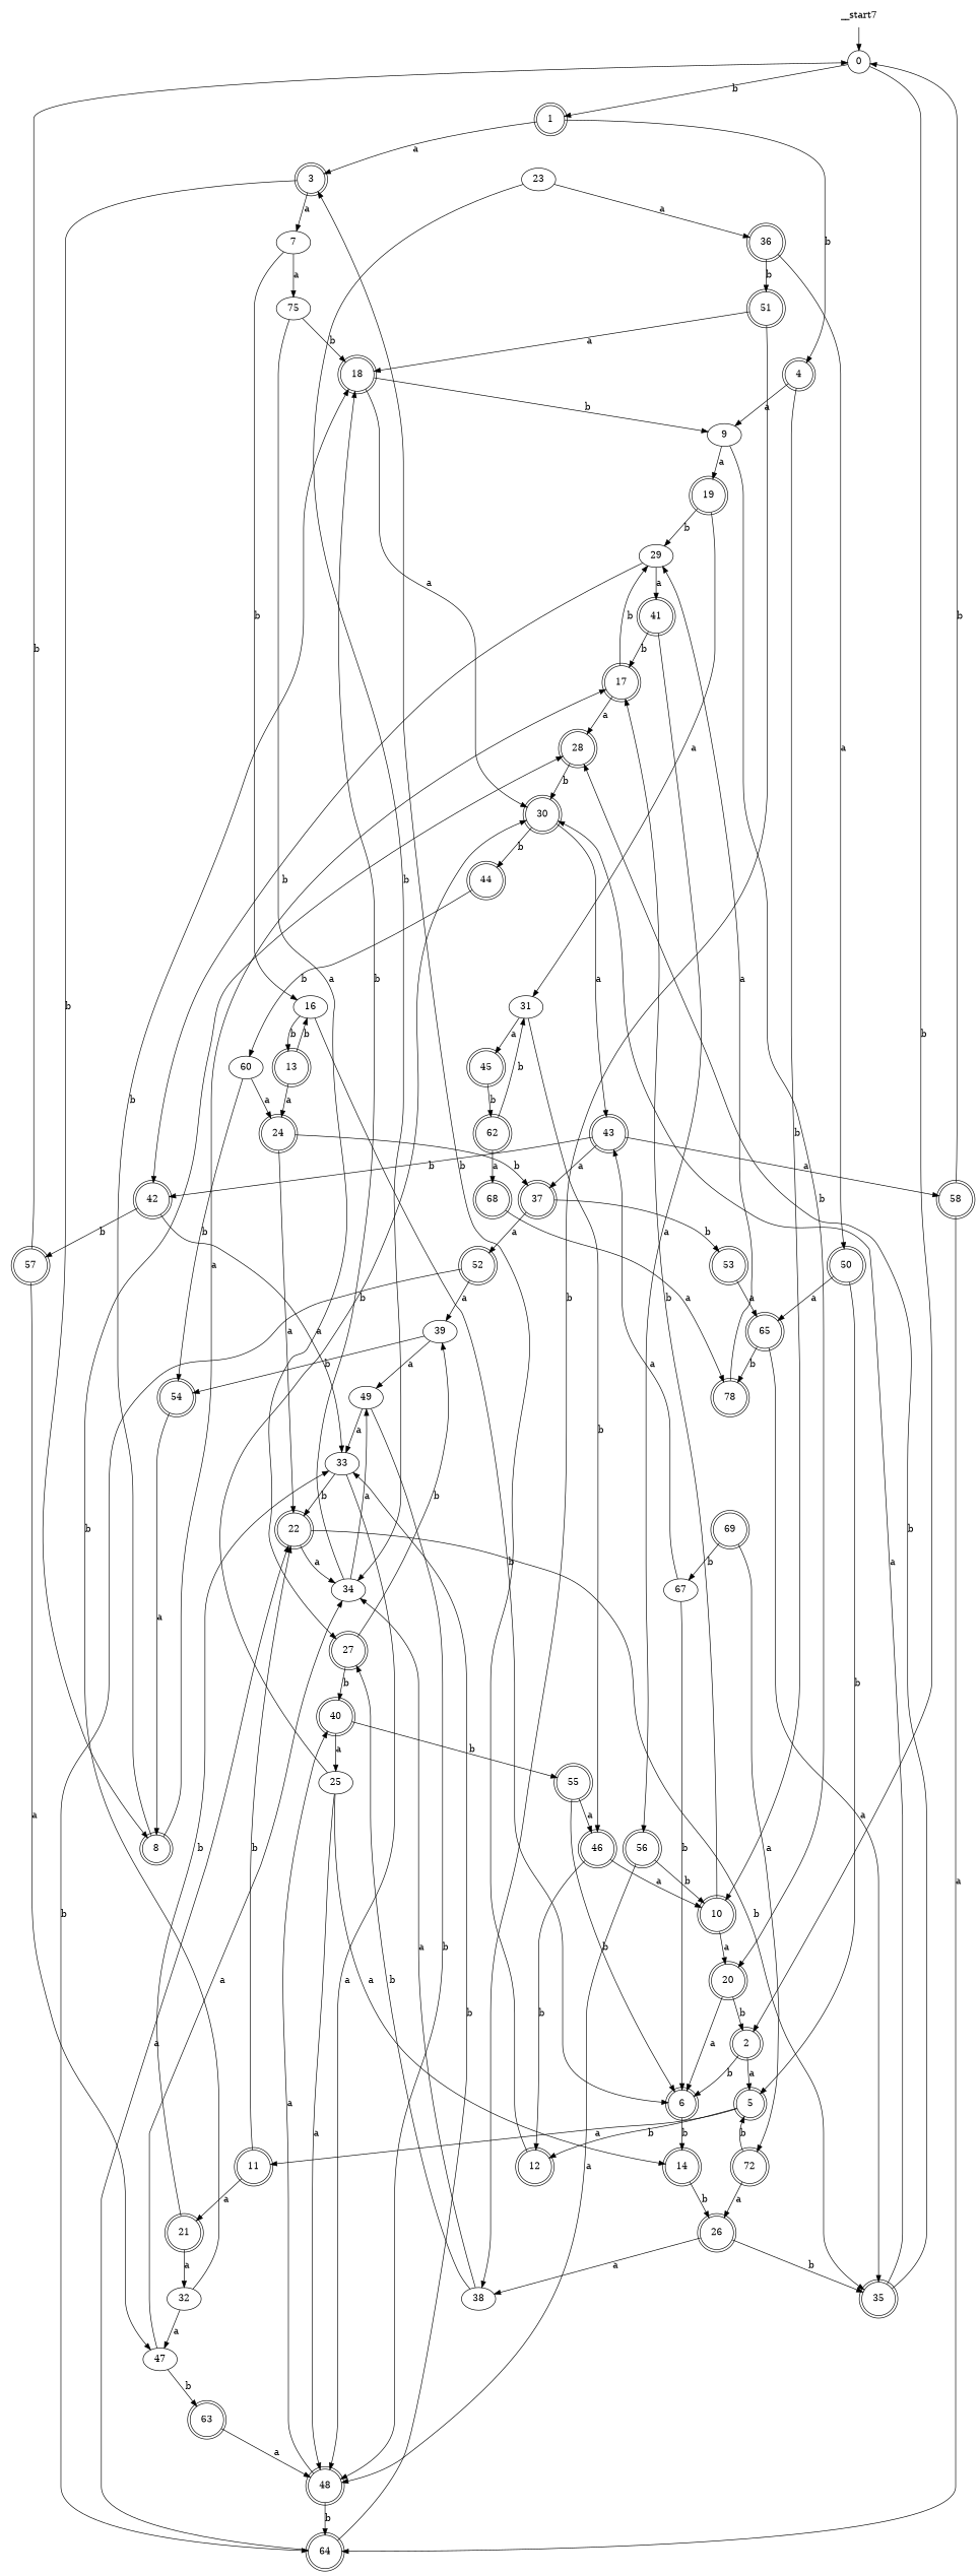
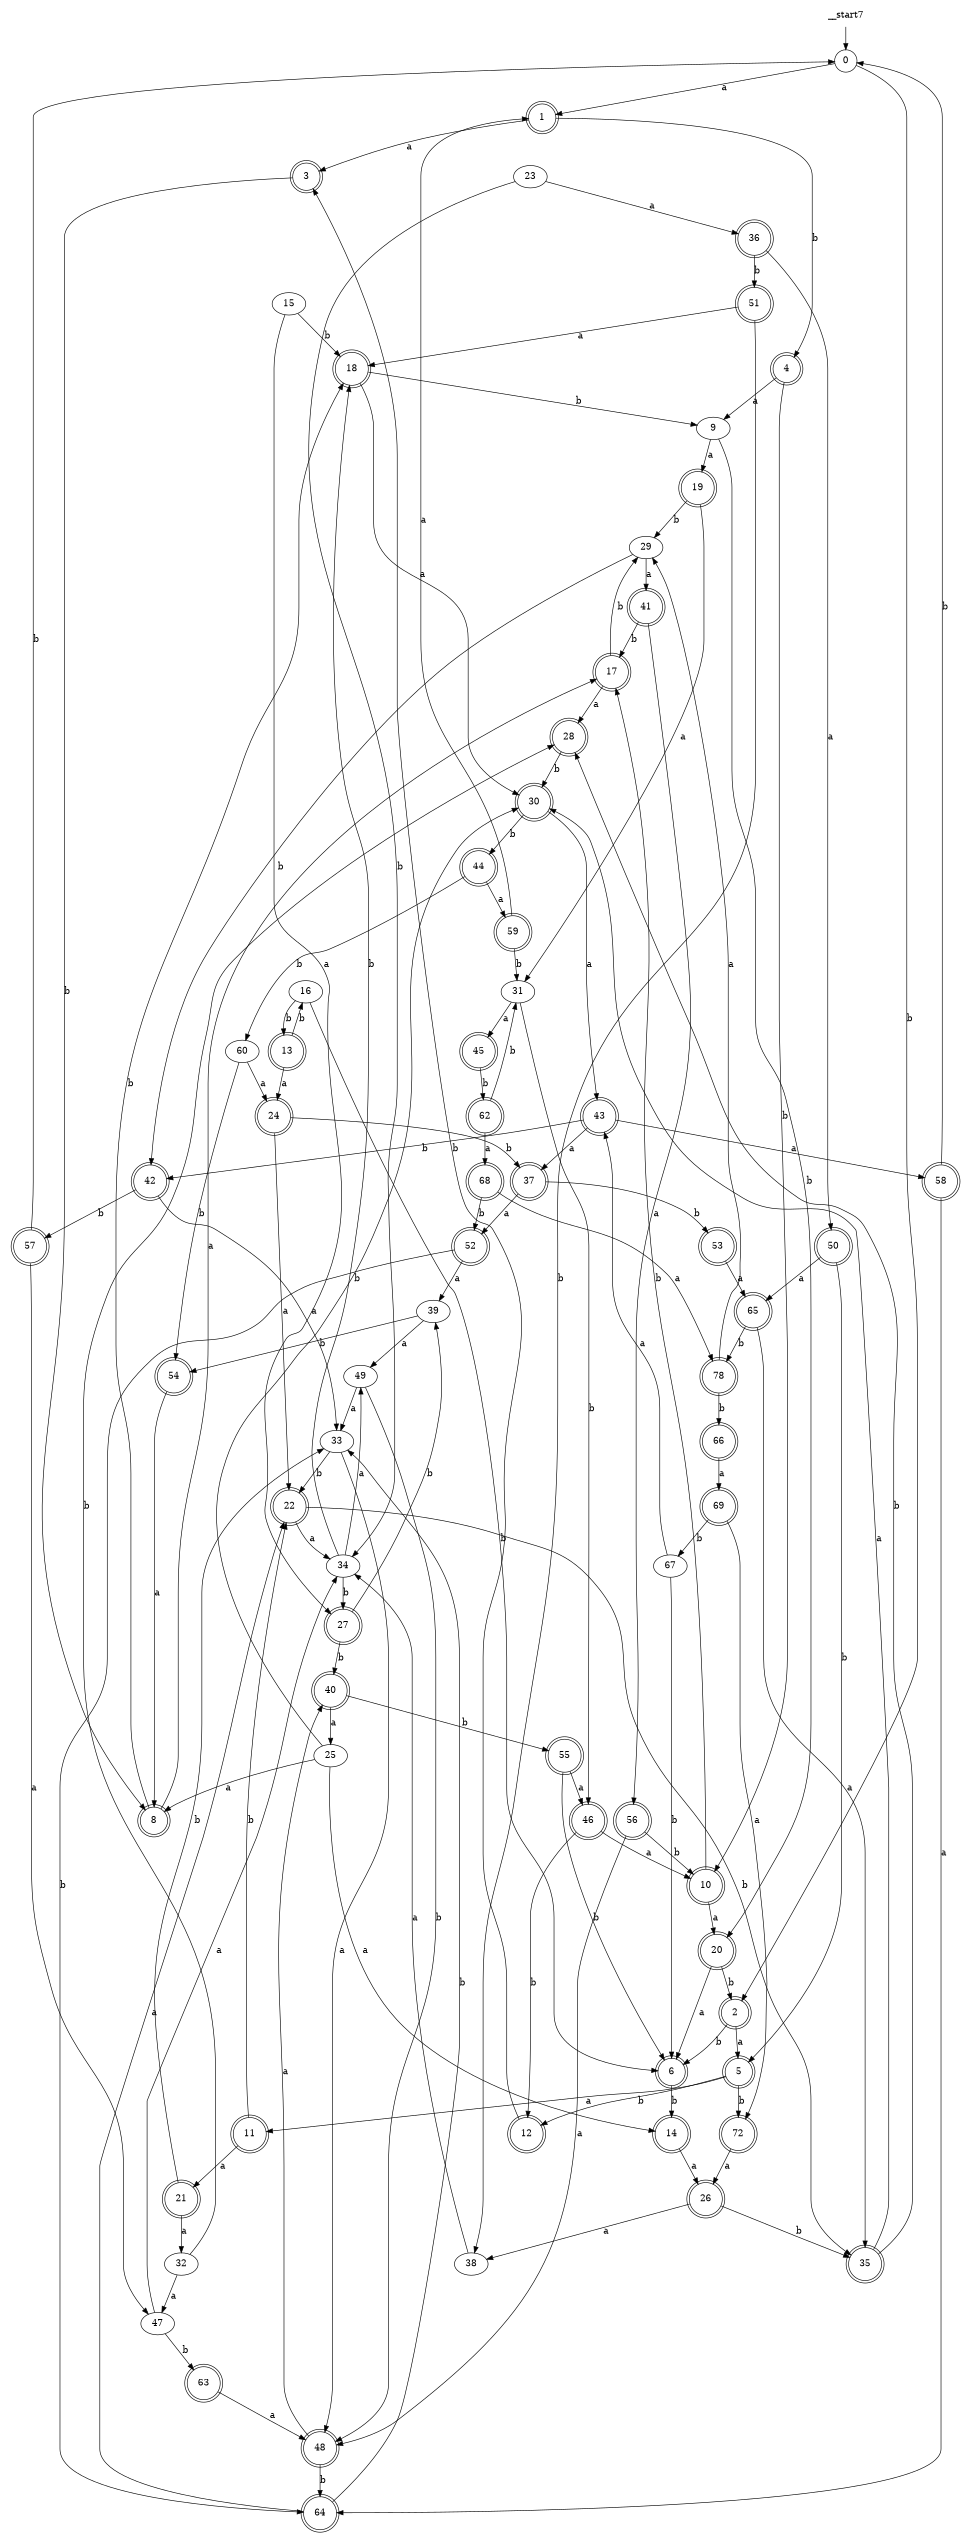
  digraph {
    node [shape=doublecircle]
    n1 [label=__start7 shape=none]
    0 [shape=circle]
    1
    2
    3
    4
    5
    6
-   7 [shape=""]
    8
    9 [shape=""]
    10
    11
    12
    14
-   15 [label=75 shape=""]
+   15 [shape=""]
    16 [shape=""]
    17
    18
    19
    20
    21
    22
    13
    24
    26
    27
    28
    29 [shape=""]
    30
    31 [shape=""]
    32 [shape=""]
    33 [shape=""]
    34 [shape=""]
    35
    23 [shape=""]
    36
    37
    25 [shape=""]
    38 [shape=""]
    39 [shape=""]
    40
    41
    42
    43
    44
    45
    46
    47 [shape=""]
    48
    49 [shape=""]
    50
    51
    52
    53
    54
    55
    56
    57
    58
+   59
    60 [shape=""]
    62
    63
    64
    65
    68
    n68 [label=78]
+   66
    69
    67 [shape=""]
    72
    n1 -> 0
-   0 -> 1 [label=b]
+   0 -> 1 [label=a]
    0 -> 2 [label=b]
    1 -> 3 [label=a]
    1 -> 4 [label=b]
    2 -> 5 [label=a]
    2 -> 6 [label=b]
-   3 -> 7 [label=a]
    3 -> 8 [label=b]
    4 -> 9 [label=a]
    4 -> 10 [label=b]
    5 -> 11 [label=a]
    5 -> 12 [label=b]
    6 -> 14 [label=b]
-   7 -> 15 [label=a]
-   7 -> 16 [label=b]
    8 -> 17 [label=a]
    8 -> 18 [label=b]
    9 -> 19 [label=a]
    9 -> 20 [label=b]
    10 -> 17 [label=b]
    10 -> 20 [label=a]
    11 -> 21 [label=a]
    11 -> 22 [label=b]
    12 -> 3 [label=b]
-   14 -> 26 [label=b]
+   14 -> 26 [label=a]
    15 -> 18 [label=b]
    15 -> 27 [label=a]
    16 -> 6 [label=b]
    16 -> 13 [label=b]
    17 -> 28 [label=a]
    17 -> 29 [label=b]
    18 -> 9 [label=b]
    18 -> 30 [label=a]
    19 -> 29 [label=b]
    19 -> 31 [label=a]
    20 -> 2 [label=b]
    20 -> 6 [label=a]
    21 -> 32 [label=a]
    21 -> 33 [label=b]
    22 -> 34 [label=a]
    22 -> 35 [label=b]
    13 -> 16 [label=b]
    13 -> 24 [label=a]
    24 -> 22 [label=a]
    24 -> 37 [label=b]
    26 -> 35 [label=b]
    26 -> 38 [label=a]
    27 -> 39 [label=b]
    27 -> 40 [label=b]
    28 -> 30 [label=b]
    29 -> 41 [label=a]
    29 -> 42 [label=b]
    30 -> 43 [label=a]
    30 -> 44 [label=b]
    31 -> 45 [label=a]
    31 -> 46 [label=b]
    32 -> 28 [label=b]
    32 -> 47 [label=a]
    33 -> 22 [label=b]
    33 -> 48 [label=a]
    34 -> 18 [label=b]
    34 -> 49 [label=a]
    35 -> 28 [label=b]
    35 -> 30 [label=a]
    23 -> 34 [label=b]
    23 -> 36 [label=a]
    36 -> 50 [label=a]
    36 -> 51 [label=b]
    37 -> 52 [label=a]
    37 -> 53 [label=b]
-   25 -> 48 [label=a]
+   25 -> 8 [label=a]
    25 -> 14 [label=a]
    25 -> 30 [label=b]
-   38 -> 27 [label=b]
+   34 -> 27 [label=b]
    38 -> 34 [label=a]
    39 -> 49 [label=a]
    39 -> 54 [label=b]
    40 -> 25 [label=a]
    40 -> 55 [label=b]
    41 -> 17 [label=b]
    41 -> 56 [label=a]
    42 -> 33 [label=a]
    42 -> 57 [label=b]
    43 -> 37 [label=a]
    43 -> 42 [label=b]
    43 -> 58 [label=a]
+   44 -> 59 [label=a]
    44 -> 60 [label=b]
    45 -> 62 [label=b]
    46 -> 10 [label=a]
    46 -> 12 [label=b]
    47 -> 34 [label=a]
    47 -> 63 [label=b]
    48 -> 40 [label=a]
    48 -> 64 [label=b]
    49 -> 33 [label=a]
    49 -> 48 [label=b]
    50 -> 5 [label=b]
    50 -> 65 [label=a]
    51 -> 18 [label=a]
    51 -> 38 [label=b]
    52 -> 39 [label=a]
    52 -> 64 [label=b]
    53 -> 65 [label=a]
    54 -> 8 [label=a]
    55 -> 6 [label=b]
    55 -> 46 [label=a]
    56 -> 10 [label=b]
    56 -> 48 [label=a]
    57 -> 0 [label=b]
    57 -> 47 [label=a]
    58 -> 0 [label=b]
    58 -> 64 [label=a]
+   59 -> 1 [label=a]
+   59 -> 31 [label=b]
    60 -> 24 [label=a]
    60 -> 54 [label=b]
    62 -> 31 [label=b]
    62 -> 68 [label=a]
    63 -> 48 [label=a]
    64 -> 22 [label=a]
    64 -> 33 [label=b]
    65 -> 35 [label=a]
    65 -> n68 [label=b]
+   68 -> 52 [label=b]
    68 -> n68 [label=a]
    n68 -> 29 [label=a]
+   n68 -> 66 [label=b]
+   66 -> 69 [label=a]
    69 -> 67 [label=b]
    69 -> 72 [label=a]
    67 -> 6 [label=b]
    67 -> 43 [label=a]
-   72 -> 5 [label=b]
+   5 -> 72 [label=b]
    72 -> 26 [label=a]
  }
